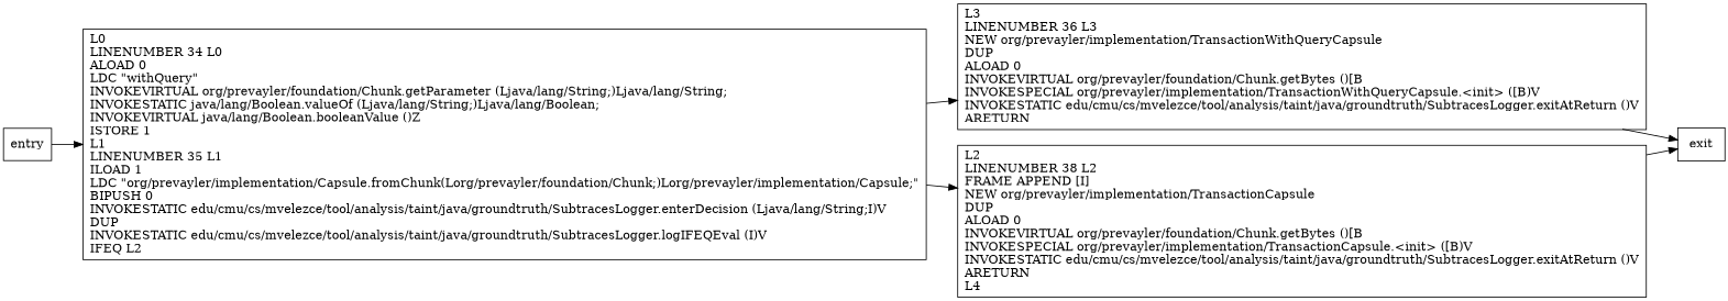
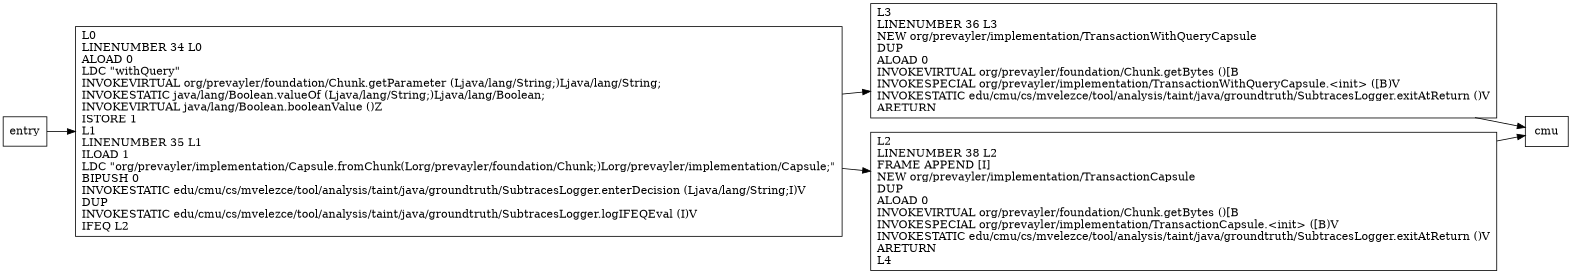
  digraph {
    rankdir=LR
    node [shape=record]
    n1 [label="L3\lLINENUMBER 36 L3\lNEW org/prevayler/implementation/TransactionWithQueryCapsule\lDUP\lALOAD 0\lINVOKEVIRTUAL org/prevayler/foundation/Chunk.getBytes ()[B\lINVOKESPECIAL org/prevayler/implementation/TransactionWithQueryCapsule.\<init\> ([B)V\lINVOKESTATIC edu/cmu/cs/mvelezce/tool/analysis/taint/java/groundtruth/SubtracesLogger.exitAtReturn ()V\lARETURN\l"]
-   exit
+   exit [label=cmu]
    n3 [label="L0\lLINENUMBER 34 L0\lALOAD 0\lLDC \"withQuery\"\lINVOKEVIRTUAL org/prevayler/foundation/Chunk.getParameter (Ljava/lang/String;)Ljava/lang/String;\lINVOKESTATIC java/lang/Boolean.valueOf (Ljava/lang/String;)Ljava/lang/Boolean;\lINVOKEVIRTUAL java/lang/Boolean.booleanValue ()Z\lISTORE 1\lL1\lLINENUMBER 35 L1\lILOAD 1\lLDC \"org/prevayler/implementation/Capsule.fromChunk(Lorg/prevayler/foundation/Chunk;)Lorg/prevayler/implementation/Capsule;\"\lBIPUSH 0\lINVOKESTATIC edu/cmu/cs/mvelezce/tool/analysis/taint/java/groundtruth/SubtracesLogger.enterDecision (Ljava/lang/String;I)V\lDUP\lINVOKESTATIC edu/cmu/cs/mvelezce/tool/analysis/taint/java/groundtruth/SubtracesLogger.logIFEQEval (I)V\lIFEQ L2\l"]
    n4 [label="L2\lLINENUMBER 38 L2\lFRAME APPEND [I]\lNEW org/prevayler/implementation/TransactionCapsule\lDUP\lALOAD 0\lINVOKEVIRTUAL org/prevayler/foundation/Chunk.getBytes ()[B\lINVOKESPECIAL org/prevayler/implementation/TransactionCapsule.\<init\> ([B)V\lINVOKESTATIC edu/cmu/cs/mvelezce/tool/analysis/taint/java/groundtruth/SubtracesLogger.exitAtReturn ()V\lARETURN\lL4\l"]
    entry
    n1 -> exit
    n3 -> n1
    n3 -> n4
    n4 -> exit
    entry -> n3
  }
